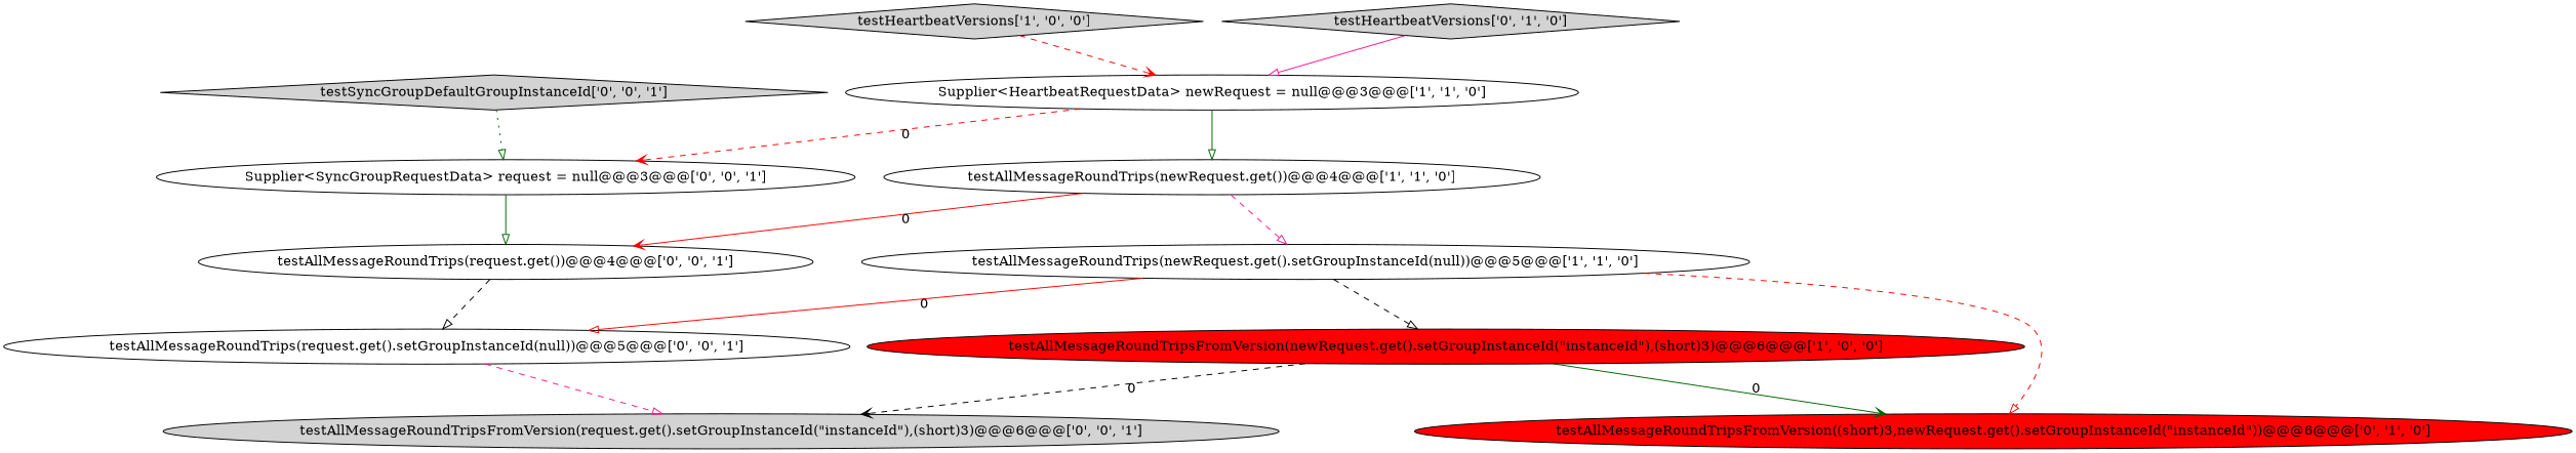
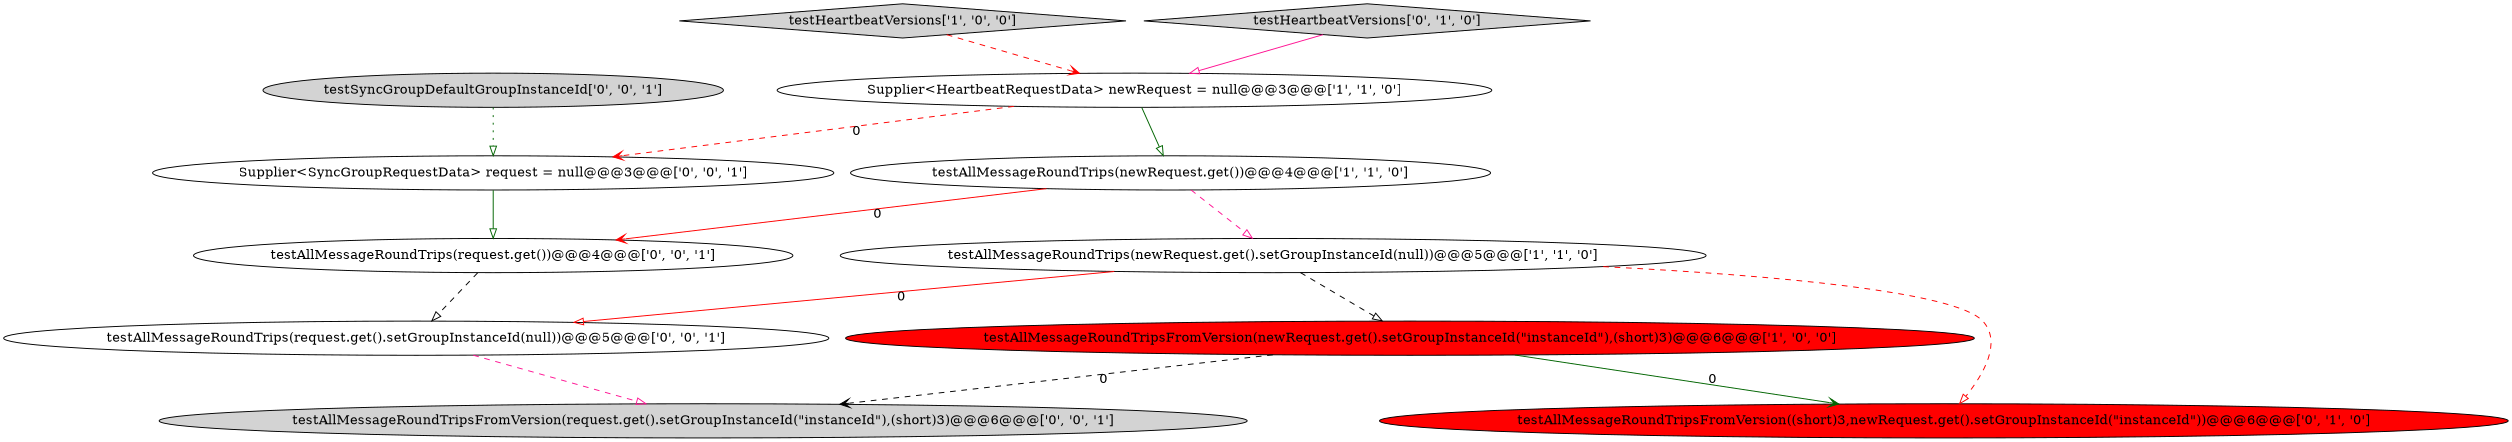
  digraph {
    node [fillcolor=white shape=ellipse style=filled]
    edge [style=dashed color=red arrowhead=onormal]
    n1 [fillcolor=red label="testAllMessageRoundTripsFromVersion(newRequest.get().setGroupInstanceId(\"instanceId\"),(short)3)@@@6@@@['1', '0', '0']"]
    n2 [fillcolor=red label="testAllMessageRoundTripsFromVersion((short)3,newRequest.get().setGroupInstanceId(\"instanceId\"))@@@6@@@['0', '1', '0']"]
    n3 [fillcolor=lightgray label="testAllMessageRoundTripsFromVersion(request.get().setGroupInstanceId(\"instanceId\"),(short)3)@@@6@@@['0', '0', '1']"]
-   n4 [fillcolor=lightgray label="testSyncGroupDefaultGroupInstanceId['0', '0', '1']" shape=diamond]
+   n4 [fillcolor=lightgray label="testSyncGroupDefaultGroupInstanceId['0', '0', '1']"]
    n5 [label="Supplier<SyncGroupRequestData> request = null@@@3@@@['0', '0', '1']"]
    n6 [label="testAllMessageRoundTrips(request.get())@@@4@@@['0', '0', '1']"]
    n7 [label="testAllMessageRoundTrips(request.get().setGroupInstanceId(null))@@@5@@@['0', '0', '1']"]
    n8 [label="Supplier<HeartbeatRequestData> newRequest = null@@@3@@@['1', '1', '0']"]
    n9 [label="testAllMessageRoundTrips(newRequest.get())@@@4@@@['1', '1', '0']"]
    n10 [label="testAllMessageRoundTrips(newRequest.get().setGroupInstanceId(null))@@@5@@@['1', '1', '0']"]
    n11 [fillcolor=lightgray label="testHeartbeatVersions['1', '0', '0']" shape=diamond]
    n12 [fillcolor=lightgray label="testHeartbeatVersions['0', '1', '0']" shape=diamond]
    n1 -> n2 [label=0 style=solid color=darkgreen arrowhead=vee]
    n1 -> n3 [label=0 color=black arrowhead=vee]
    n4 -> n5 [style=dotted color=darkgreen]
    n5 -> n6 [style=solid color=darkgreen]
    n6 -> n7 [color=black]
    n7 -> n3 [color=deeppink]
    n8 -> n5 [label=0 arrowhead=vee]
    n8 -> n9 [style=solid color=darkgreen]
    n9 -> n6 [label=0 style=solid arrowhead=vee]
    n9 -> n10 [color=deeppink]
    n10 -> n1 [color=black]
    n10 -> n2
    n10 -> n7 [label=0 style=solid]
    n11 -> n8 [arrowhead=vee]
    n12 -> n8 [style=solid color=deeppink]
  }
